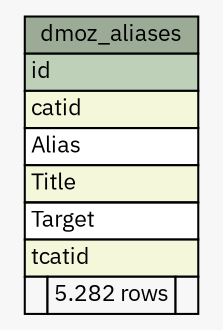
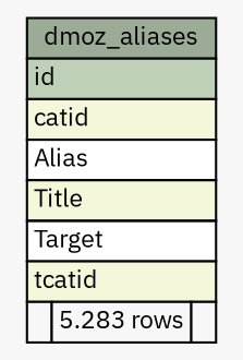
  digraph {
    bgcolor="#f7f7f7"
    rankdir=TB
    fontname="IBM Plex Sans"
-   n1 [fontname="IBM Plex Sans" fontsize=11 label=<     <TABLE BORDER="0" CELLBORDER="1" CELLSPACING="0" BGCOLOR="#ffffff">       <TR><TD PORT="dmoz_aliases.heading" COLSPAN="3" BGCOLOR="#9bab96" ALIGN="CENTER">dmoz_aliases</TD></TR>       <TR><TD PORT="id" COLSPAN="3" BGCOLOR="#bed1b8" ALIGN="LEFT">id</TD></TR>       <TR><TD PORT="catid" COLSPAN="3" BGCOLOR="#f4f7da" ALIGN="LEFT">catid</TD></TR>       <TR><TD PORT="Alias" COLSPAN="3" ALIGN="LEFT">Alias</TD></TR>       <TR><TD PORT="Title" COLSPAN="3" BGCOLOR="#f4f7da" ALIGN="LEFT">Title</TD></TR>       <TR><TD PORT="Target" COLSPAN="3" ALIGN="LEFT">Target</TD></TR>       <TR><TD PORT="tcatid" COLSPAN="3" BGCOLOR="#f4f7da" ALIGN="LEFT">tcatid</TD></TR>       <TR><TD ALIGN="LEFT" BGCOLOR="#f7f7f7">  </TD><TD ALIGN="RIGHT" BGCOLOR="#f7f7f7">5.282 rows</TD><TD ALIGN="RIGHT" BGCOLOR="#f7f7f7">  </TD></TR>     </TABLE>> shape=plaintext]
+   n1 [fontname="IBM Plex Sans" fontsize=11 label=<     <TABLE BORDER="0" CELLBORDER="1" CELLSPACING="0" BGCOLOR="#ffffff">       <TR><TD PORT="dmoz_aliases.heading" COLSPAN="3" BGCOLOR="#9bab96" ALIGN="CENTER">dmoz_aliases</TD></TR>       <TR><TD PORT="id" COLSPAN="3" BGCOLOR="#bed1b8" ALIGN="LEFT">id</TD></TR>       <TR><TD PORT="catid" COLSPAN="3" BGCOLOR="#f4f7da" ALIGN="LEFT">catid</TD></TR>       <TR><TD PORT="Alias" COLSPAN="3" ALIGN="LEFT">Alias</TD></TR>       <TR><TD PORT="Title" COLSPAN="3" BGCOLOR="#f4f7da" ALIGN="LEFT">Title</TD></TR>       <TR><TD PORT="Target" COLSPAN="3" ALIGN="LEFT">Target</TD></TR>       <TR><TD PORT="tcatid" COLSPAN="3" BGCOLOR="#f4f7da" ALIGN="LEFT">tcatid</TD></TR>       <TR><TD ALIGN="LEFT" BGCOLOR="#f7f7f7">  </TD><TD ALIGN="RIGHT" BGCOLOR="#f7f7f7">5.283 rows</TD><TD ALIGN="RIGHT" BGCOLOR="#f7f7f7">  </TD></TR>     </TABLE>> shape=plaintext]
  }
